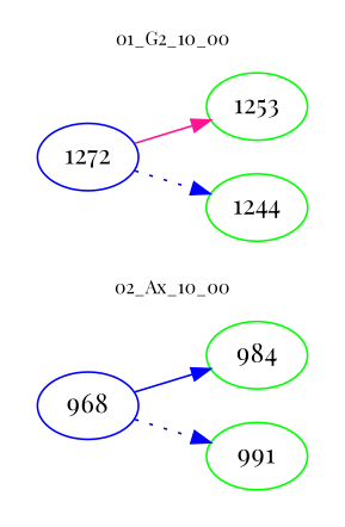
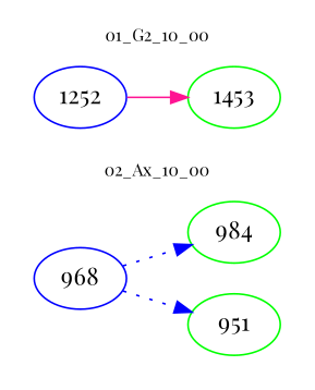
  digraph {
    fontname="Playfair Display"
    rankdir=LR
    node [color=green fontname="Playfair Display"]
    edge [color=blue fontname="Playfair Display" style=dotted]
    n1 [color=blue label=968]
-   n2 [label=991]
+   n2 [label=951]
    n3 [label=984]
-   n4 [color=blue label=1272]
-   n5 [label=1244]
-   n6 [label=1253]
+   n4 [color=blue label=1252]
+   n6 [label=1453]
    subgraph cluster_1 {
      color=white
      fontsize=10
      label="02_Ax_10_00"
      n1
      n2
      n3
    }
    subgraph cluster_2 {
      color=white
      fontsize=10
      label="01_G2_10_00"
      n4
-     n5
      n6
    }
    n1 -> n2
-   n1 -> n3 [style=solid]
-   n4 -> n5
+   n1 -> n3
    n4 -> n6 [color=deeppink style=solid]
  }
